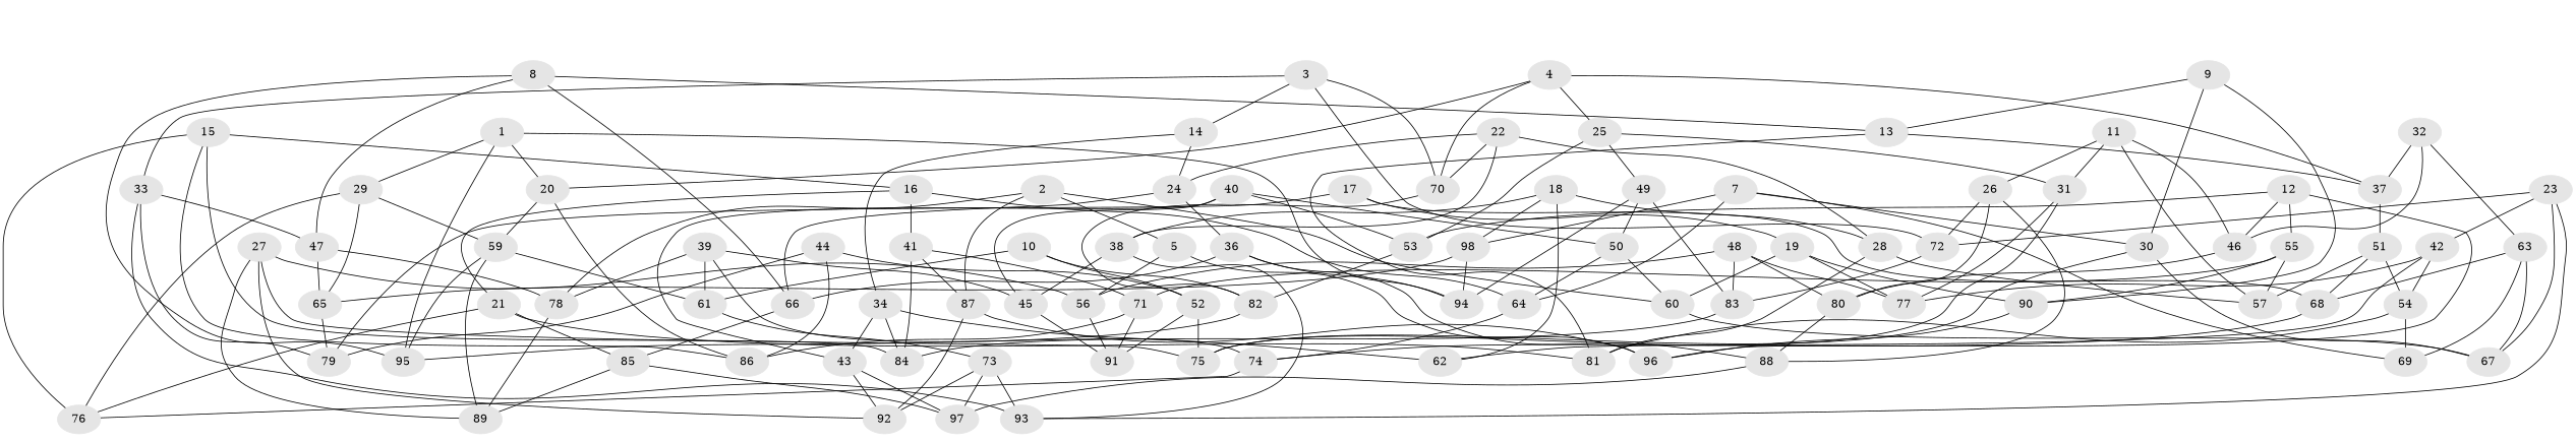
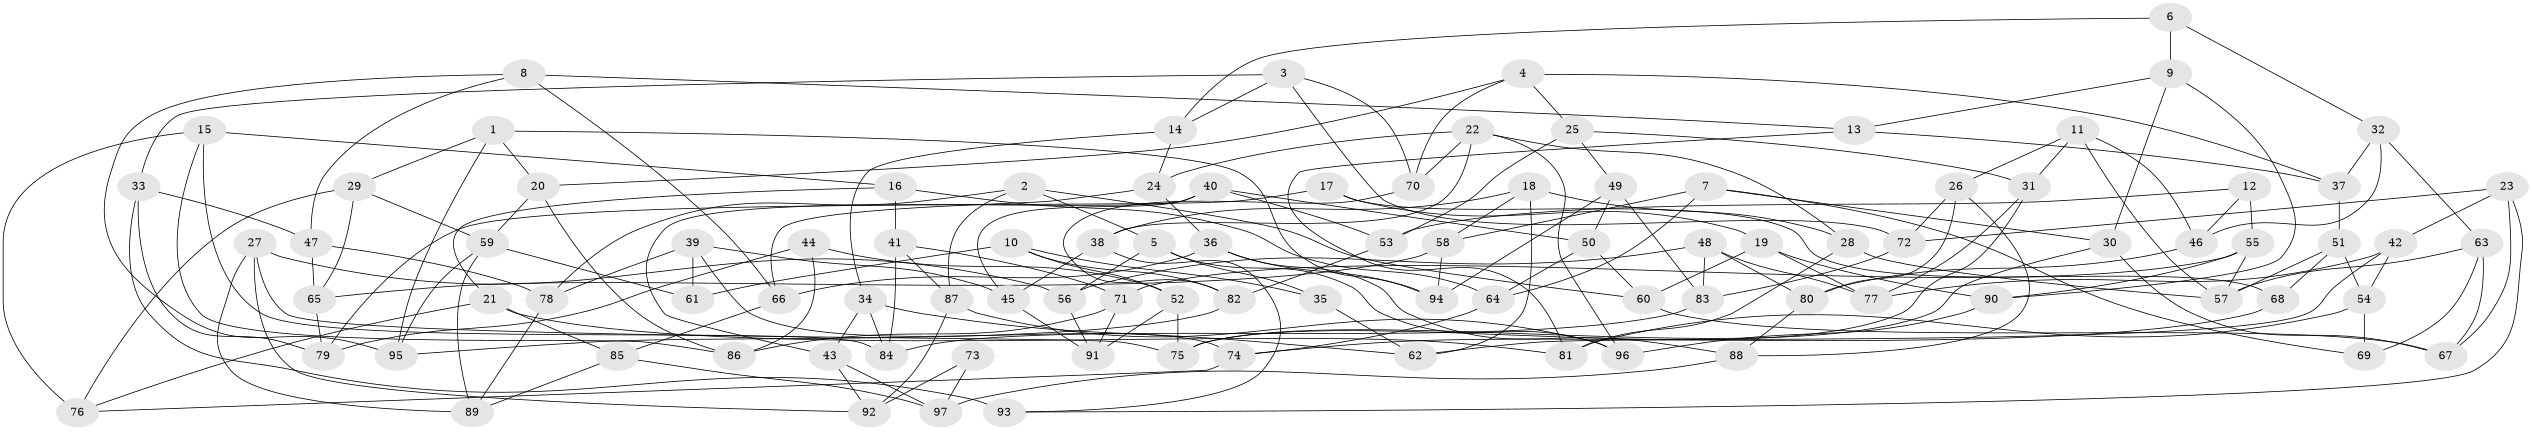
  graph {
    node [color=gray90 style=filled]
    1
    20
    29
    94
    95
    86
    59
    76
    65
    2
    5
    60
    78
    87
+   35
    56
    96
    67
    89
    92
    3
    14
    33
    70
    72
    24
    34
    47
    79
    93
    82
    83
    4
    25
    37
    31
    53
    49
    51
    62
    91
+   6
    9
    32
    30
    13
    90
    17
    19
    68
    46
    63
    7
-   58 [label=98]
+   58
    64
    69
    75
    74
    8
    66
    81
    85
    10
    52
    61
    73
    11
    26
    57
    80
    88
    77
    12
    55
    71
    36
    84
    43
    15
    16
    21
    41
    18
    28
    38
    45
    97
    22
    23
    42
    54
    50
    27
    39
    40
    44
    48
    1 -- 20
    1 -- 29
    1 -- 94
    1 -- 95
    20 -- 86
    20 -- 59
    29 -- 59
    29 -- 76
    29 -- 65
    59 -- 95
    59 -- 89
    59 -- 61
    65 -- 79
    2 -- 5
    2 -- 60
    2 -- 78
    2 -- 87
+   5 -- 35
    5 -- 56
    5 -- 96
    60 -- 67
    78 -- 89
    87 -- 96
    87 -- 92
+   35 -- 62
    56 -- 91
    3 -- 14
    3 -- 33
    3 -- 70
    3 -- 72
    14 -- 24
    14 -- 34
    33 -- 47
    33 -- 79
    33 -- 93
    70 -- 82
    72 -- 83
    24 -- 66
    24 -- 36
    34 -- 62
    34 -- 84
    34 -- 43
    47 -- 65
    47 -- 78
    82 -- 95
    83 -- 84
    4 -- 20
    4 -- 70
    4 -- 25
    4 -- 37
    25 -- 31
    25 -- 53
    25 -- 49
    37 -- 51
    31 -- 75
    31 -- 77
    53 -- 82
    49 -- 94
    49 -- 83
    49 -- 50
    51 -- 68
    51 -- 57
    51 -- 54
+   6 -- 14
+   6 -- 9
+   6 -- 32
    9 -- 30
    9 -- 13
    9 -- 90
    32 -- 37
    32 -- 46
    32 -- 63
    30 -- 67
    30 -- 75
    13 -- 37
    13 -- 81
    90 -- 96
    17 -- 79
    17 -- 19
    17 -- 68
    19 -- 60
    19 -- 90
    19 -- 77
    68 -- 74
    46 -- 80
    63 -- 67
-   63 -- 68
+   63 -- 57
    63 -- 69
    7 -- 30
    7 -- 58
    7 -- 64
    7 -- 69
    58 -- 94
    58 -- 65
    64 -- 74
    74 -- 76
    8 -- 95
    8 -- 47
    8 -- 13
    8 -- 66
    66 -- 85
    85 -- 89
    85 -- 97
+   10 -- 35
    10 -- 82
    10 -- 52
    10 -- 61
    52 -- 91
    52 -- 75
-   61 -- 73
    73 -- 92
-   73 -- 93
    73 -- 97
    11 -- 31
    11 -- 46
    11 -- 26
    11 -- 57
    26 -- 72
    26 -- 80
    26 -- 88
    80 -- 88
    88 -- 97
-   12 -- 96
+   22 -- 96
    12 -- 53
    12 -- 46
    12 -- 55
    55 -- 90
    55 -- 57
    55 -- 71
    71 -- 86
    71 -- 91
    36 -- 94
    36 -- 66
    36 -- 88
    43 -- 92
    43 -- 97
    15 -- 86
    15 -- 76
    15 -- 84
    15 -- 16
    16 -- 64
    16 -- 21
    16 -- 41
    21 -- 76
    21 -- 81
    21 -- 85
    41 -- 87
    41 -- 71
    41 -- 84
    18 -- 62
    18 -- 58
    18 -- 28
    18 -- 38
    28 -- 81
    28 -- 57
    38 -- 93
    38 -- 45
    45 -- 91
    22 -- 70
    22 -- 24
    22 -- 28
    22 -- 38
    23 -- 67
    23 -- 72
    23 -- 93
    23 -- 42
    42 -- 62
    42 -- 77
    42 -- 54
    54 -- 69
    54 -- 81
    50 -- 60
    50 -- 64
    27 -- 56
    27 -- 89
    27 -- 92
    27 -- 75
    39 -- 78
    39 -- 74
    39 -- 61
    39 -- 45
    40 -- 53
    40 -- 43
    40 -- 45
    40 -- 50
    44 -- 86
    44 -- 79
    44 -- 52
    48 -- 56
    48 -- 83
    48 -- 80
    48 -- 77
  }
